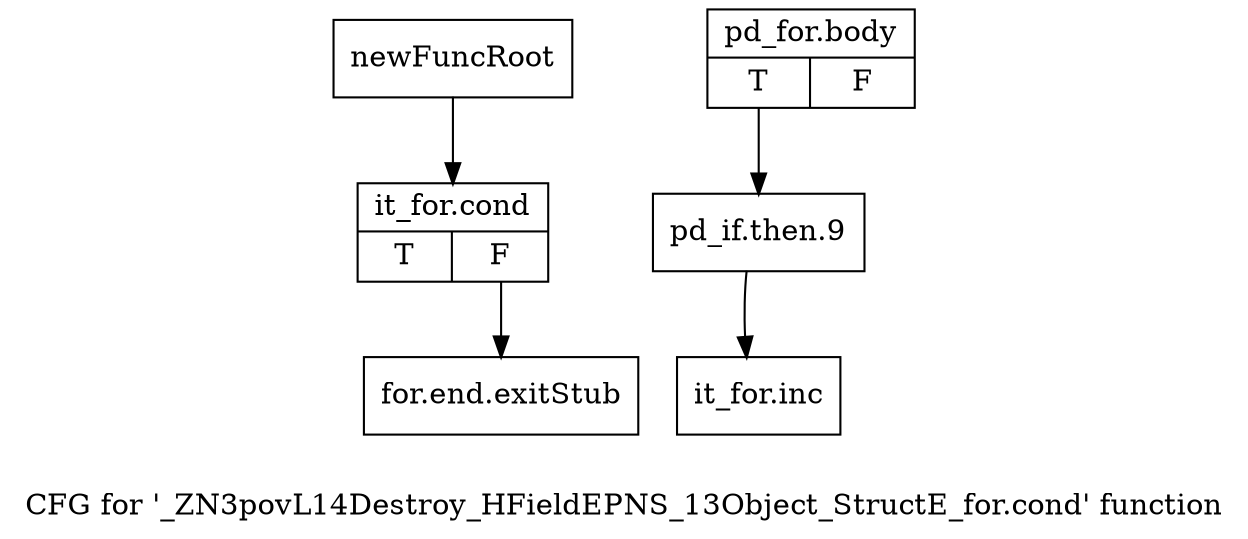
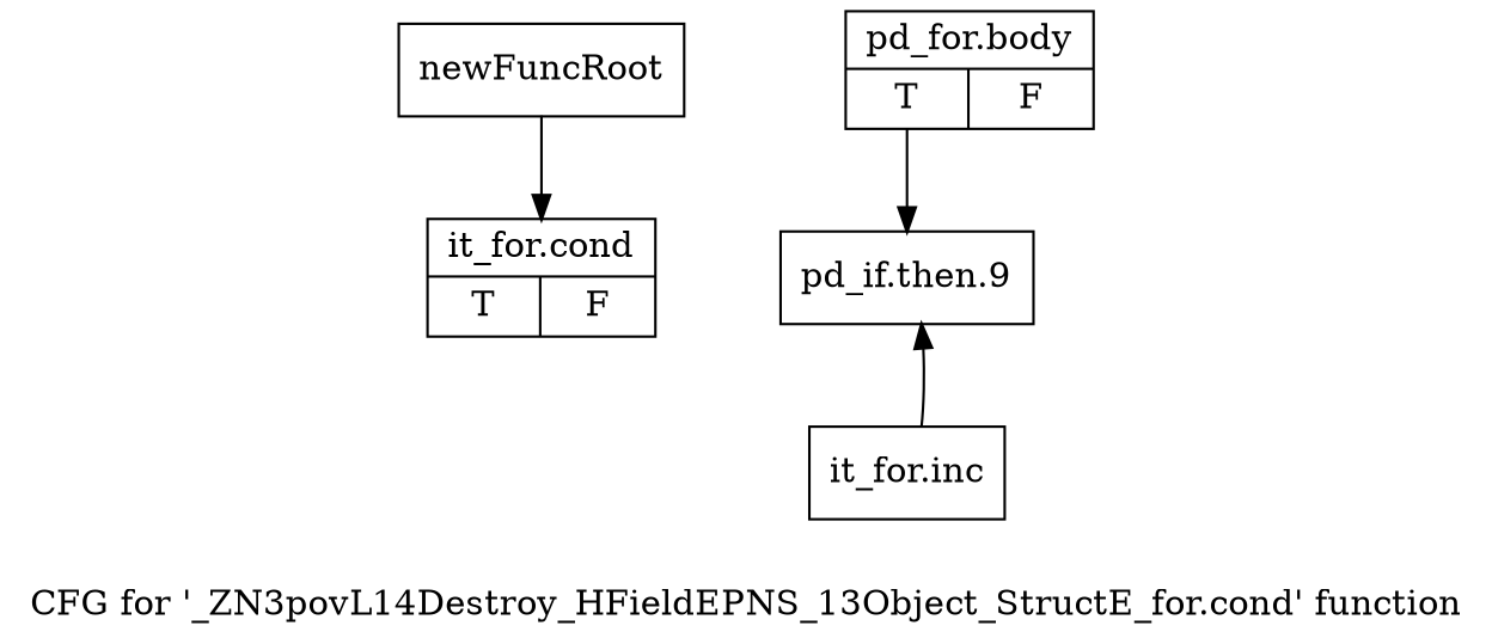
  digraph {
    fontname="DejaVu Serif"
    label="CFG for '_ZN3povL14Destroy_HFieldEPNS_13Object_StructE_for.cond' function"
    node [fontname="DejaVu Serif" shape=record]
    edge [fontname="DejaVu Serif"]
    n1 [label="{newFuncRoot}"]
    n2 [label="{it_for.cond|{<s0>T|<s1>F}}"]
-   n3 [label="{for.end.exitStub}"]
    n4 [label="{pd_for.body|{<s0>T|<s1>F}}"]
    n5 [label="{pd_if.then.9}"]
    n6 [label="{it_for.inc}"]
    n1 -> n2
-   n2 -> n3 [tailport=s1]
    n4 -> n5 [tailport=s0]
-   n5 -> n6
+   n6 -> n5
  }
